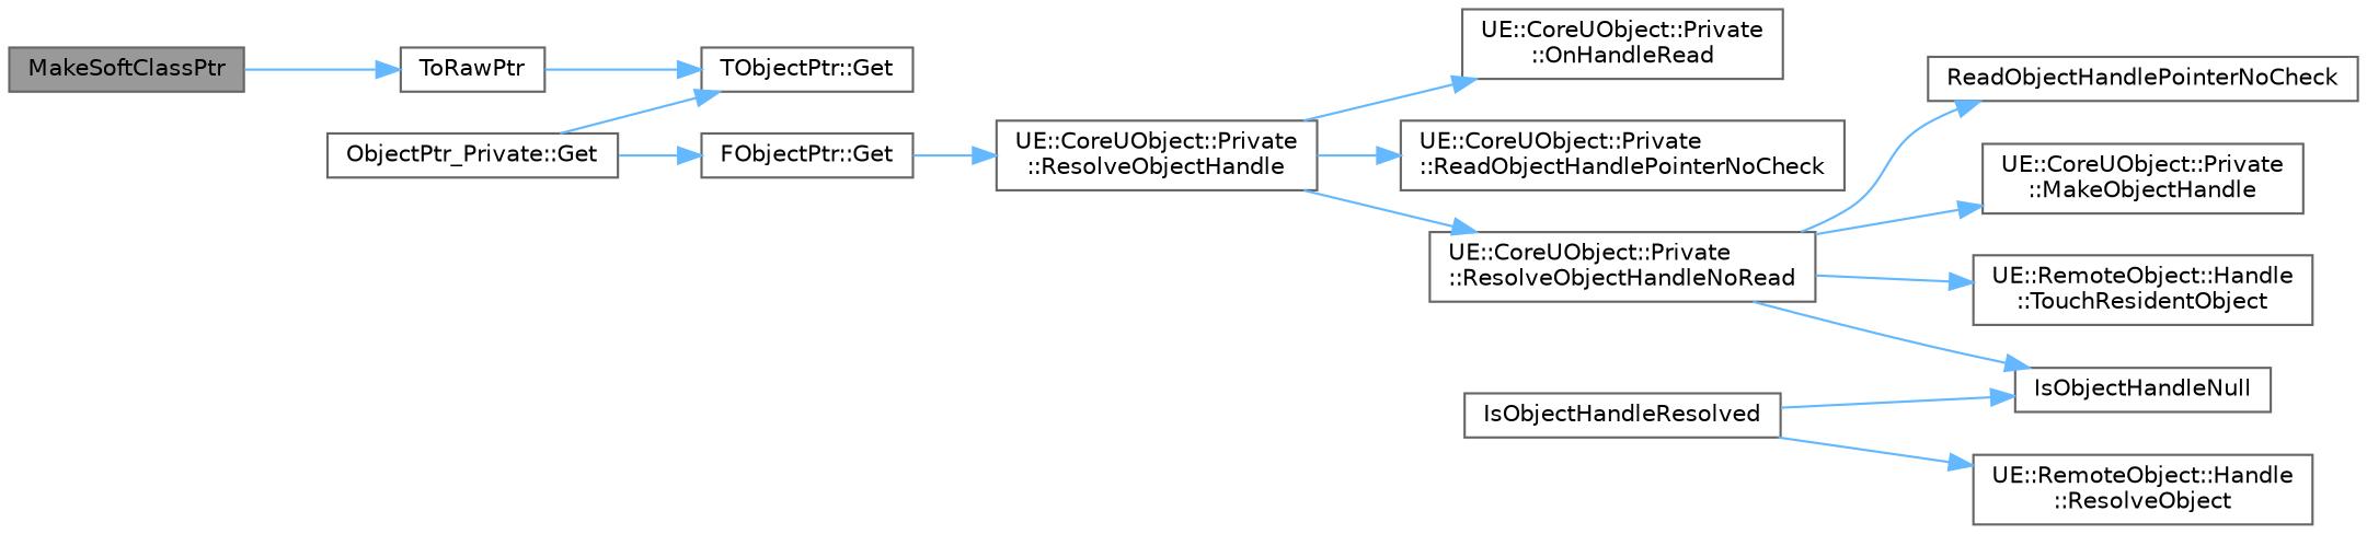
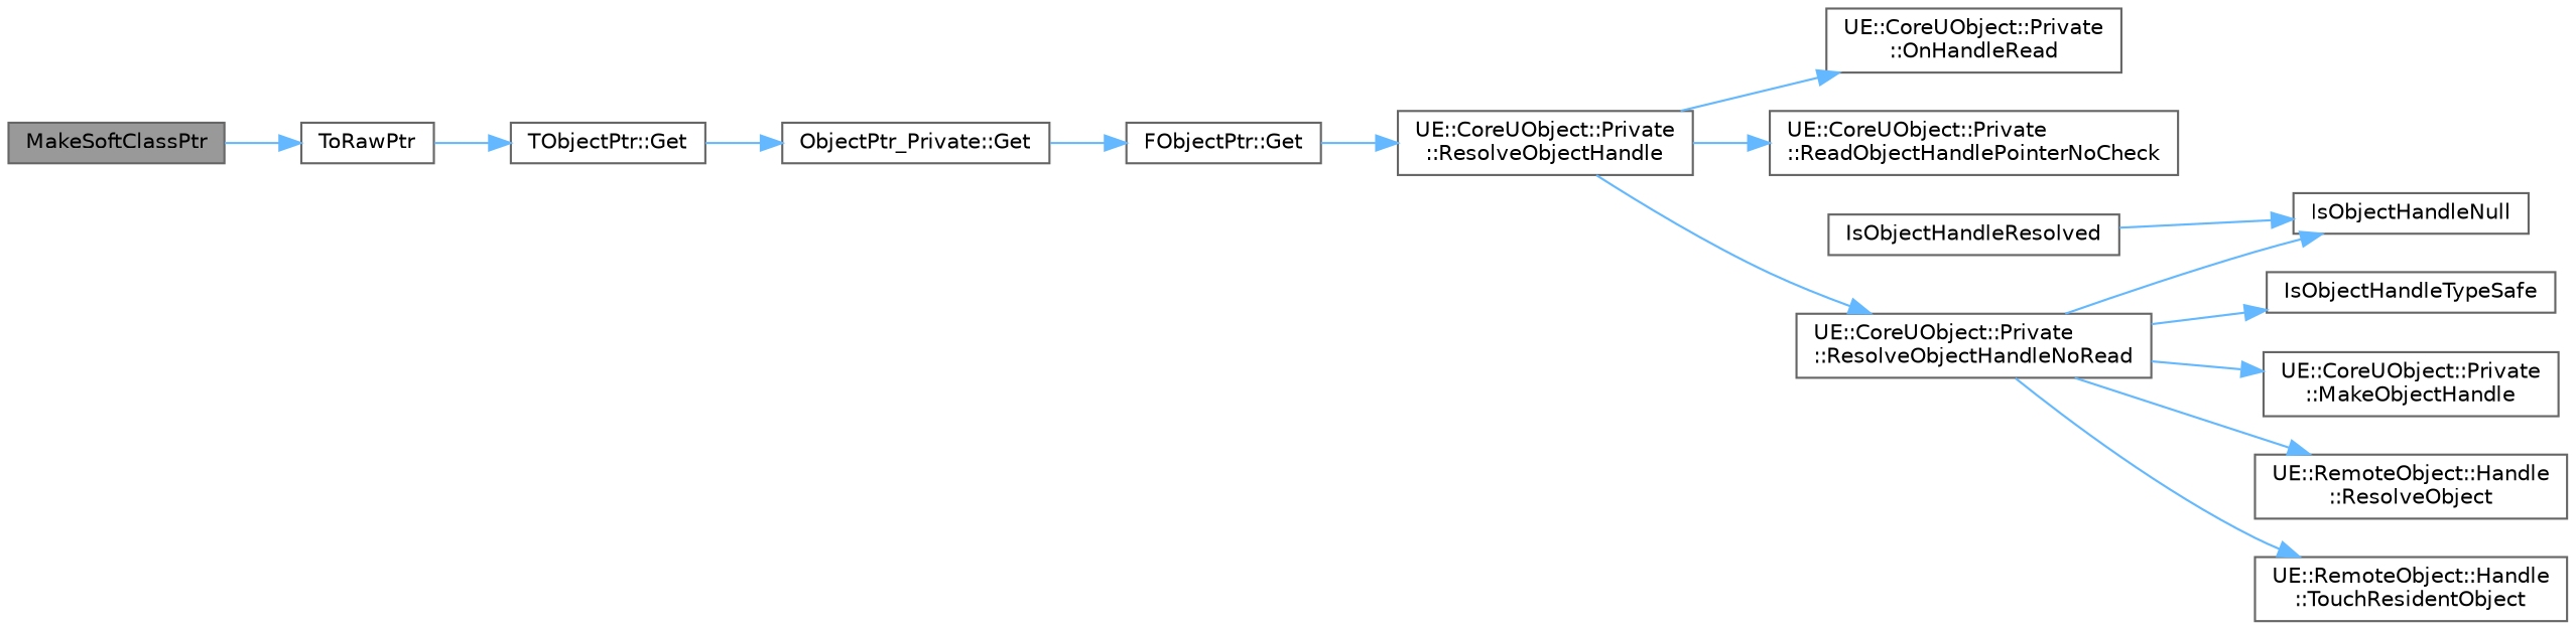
  digraph {
    rankdir=LR
    node [color=grey40 fillcolor=white fontname=Helvetica fontsize=10 shape=box style=filled]
    edge [color=steelblue1 fontname=Helvetica fontsize=10 labelfontname=Helvetica labelfontsize=10 style=solid]
    n1 [color=gray40 fillcolor=grey60 fontcolor=black height=0.2 label=MakeSoftClassPtr width=0.4]
    n2 [height=0.2 label=ToRawPtr width=0.4]
    n3 [height=0.2 label="TObjectPtr::Get" width=0.4]
    n4 [height=0.2 label="ObjectPtr_Private::Get" width=0.4]
    n5 [height=0.2 label="FObjectPtr::Get" width=0.4]
    n6 [height=0.2 label="UE::CoreUObject::Private\l::ResolveObjectHandle" width=0.4]
    n7 [height=0.2 label="UE::CoreUObject::Private\l::OnHandleRead" width=0.4]
    n8 [height=0.2 label="UE::CoreUObject::Private\l::ReadObjectHandlePointerNoCheck" width=0.4]
    n9 [height=0.2 label="UE::CoreUObject::Private\l::ResolveObjectHandleNoRead" width=0.4]
    n10 [height=0.2 label=IsObjectHandleNull width=0.4]
-   n11 [height=0.2 label=ReadObjectHandlePointerNoCheck width=0.4]
+   n11 [height=0.2 label=IsObjectHandleTypeSafe width=0.4]
    n12 [height=0.2 label="UE::CoreUObject::Private\l::MakeObjectHandle" width=0.4]
    n13 [height=0.2 label="UE::RemoteObject::Handle\l::ResolveObject" width=0.4]
    n14 [height=0.2 label="UE::RemoteObject::Handle\l::TouchResidentObject" width=0.4]
    n15 [height=0.2 label=IsObjectHandleResolved width=0.4]
    n1 -> n2
    n2 -> n3
-   n4 -> n3
+   n3 -> n4
    n4 -> n5
    n5 -> n6
    n6 -> n7
    n6 -> n8
    n6 -> n9
    n9 -> n10
    n9 -> n11
    n9 -> n12
-   n15 -> n13
+   n9 -> n13
    n9 -> n14
    n15 -> n10
  }
